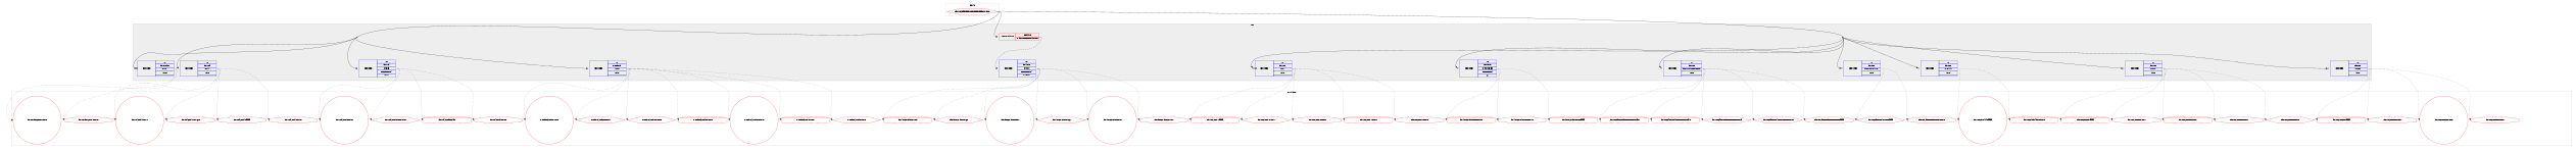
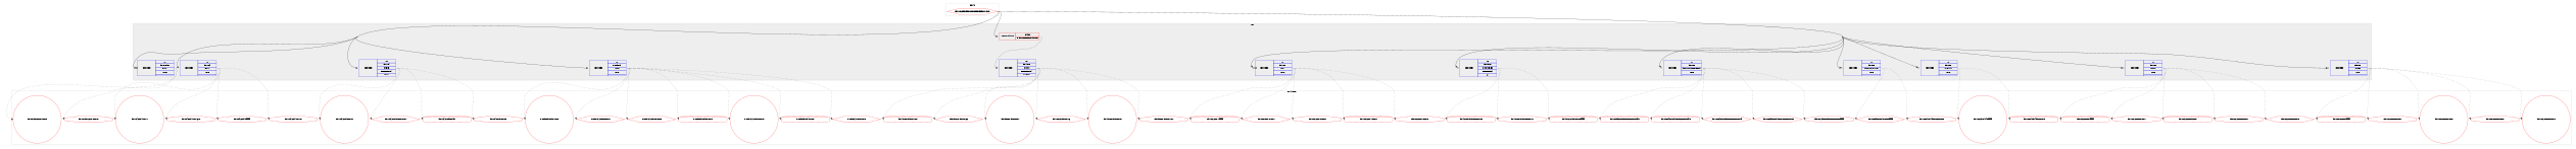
  digraph {
    compound=true
    concentrate=true
    fontname=Helvetica
    fontsize=10
    newrank=true
    rankdir=TB
    ranksep=1.5
    node [color=red fontname=Helvetica fontsize=10 shape=octagon]
    edge [arrowhead=vee headport=w style=dotted tailport=e weight=100]
    n1 [label="dev-ros/test_diagnostic_aggregator-1.8.10" shape=hexagon width=4]
    n2 [color=blue label=<<TABLE BORDER="0" CELLBORDER="1" CELLSPACING="0" CELLPADDING="4" WIDTH="220"><TR><TD ROWSPAN="6" CELLPADDING="30">pack_dep</TD></TR><TR><TD WIDTH="110">no</TD></TR><TR><TD>dev-python</TD></TR><TR><TD>empy</TD></TR><TR><TD>none</TD></TR><TR><TD></TD></TR></TABLE>> shape=none]
    n3 [color=blue label=<<TABLE BORDER="0" CELLBORDER="1" CELLSPACING="0" CELLPADDING="4" WIDTH="220"><TR><TD ROWSPAN="6" CELLPADDING="30">pack_dep</TD></TR><TR><TD WIDTH="110">no</TD></TR><TR><TD>dev-util</TD></TR><TR><TD>catkin</TD></TR><TR><TD>none</TD></TR><TR><TD></TD></TR></TABLE>> shape=none]
    n4 [color=blue label=<<TABLE BORDER="0" CELLBORDER="1" CELLSPACING="0" CELLPADDING="4" WIDTH="220"><TR><TD ROWSPAN="6" CELLPADDING="30">pack_dep</TD></TR><TR><TD WIDTH="110">no</TD></TR><TR><TD>dev-util</TD></TR><TR><TD>cmake</TD></TR><TR><TD>greaterequal</TD></TR><TR><TD>3.7.2</TD></TR></TABLE>> shape=none]
    n5 [color=blue label=<<TABLE BORDER="0" CELLBORDER="1" CELLSPACING="0" CELLPADDING="4" WIDTH="220"><TR><TD ROWSPAN="6" CELLPADDING="30">pack_dep</TD></TR><TR><TD WIDTH="110">no</TD></TR><TR><TD>sys-devel</TD></TR><TR><TD>make</TD></TR><TR><TD>none</TD></TR><TR><TD></TD></TR></TABLE>> shape=none]
    n6 [color=blue label=<<TABLE BORDER="0" CELLBORDER="1" CELLSPACING="0" CELLPADDING="4" WIDTH="220"><TR><TD ROWSPAN="6" CELLPADDING="30">pack_dep</TD></TR><TR><TD WIDTH="110">no</TD></TR><TR><TD>dev-lang</TD></TR><TR><TD>python</TD></TR><TR><TD>greaterequal</TD></TR><TR><TD>2.7.5-r2</TD></TR></TABLE>> shape=none]
-   n7 [label=<<TABLE BORDER="0" CELLBORDER="1" CELLSPACING="0" CELLPADDING="4"><TR><TD ROWSPAN="3" CELLPADDING="10">use_conditional</TD></TR><TR><TD>positive</TD></TR><TR><TD>python_targets_python2_7</TD></TR></TABLE>> shape=none]
+   n7 [label=<<TABLE BORDER="0" CELLBORDER="1" CELLSPACING="0" CELLPADDING="4"><TR><TD ROWSPAN="3" CELLPADDING="10">use_conditional</TD></TR><TR><TD>python</TD></TR><TR><TD>python_targets_python2_7</TD></TR></TABLE>> shape=none]
    n8 [color=blue label=<<TABLE BORDER="0" CELLBORDER="1" CELLSPACING="0" CELLPADDING="4" WIDTH="220"><TR><TD ROWSPAN="6" CELLPADDING="30">pack_dep</TD></TR><TR><TD WIDTH="110">no</TD></TR><TR><TD>dev-ros</TD></TR><TR><TD>rospy</TD></TR><TR><TD>none</TD></TR><TR><TD></TD></TR></TABLE>> shape=none]
    n9 [color=blue label=<<TABLE BORDER="0" CELLBORDER="1" CELLSPACING="0" CELLPADDING="4" WIDTH="220"><TR><TD ROWSPAN="6" CELLPADDING="30">pack_dep</TD></TR><TR><TD WIDTH="110">no</TD></TR><TR><TD>dev-lang</TD></TR><TR><TD>python-exec</TD></TR><TR><TD>greaterequal</TD></TR><TR><TD>2</TD></TR></TABLE>> shape=none]
    n10 [color=blue label=<<TABLE BORDER="0" CELLBORDER="1" CELLSPACING="0" CELLPADDING="4" WIDTH="220"><TR><TD ROWSPAN="6" CELLPADDING="30">pack_dep</TD></TR><TR><TD WIDTH="110">no</TD></TR><TR><TD>dev-ros</TD></TR><TR><TD>diagnostic_aggregator</TD></TR><TR><TD>none</TD></TR><TR><TD></TD></TR></TABLE>> shape=none]
    n11 [color=blue label=<<TABLE BORDER="0" CELLBORDER="1" CELLSPACING="0" CELLPADDING="4" WIDTH="220"><TR><TD ROWSPAN="6" CELLPADDING="30">pack_dep</TD></TR><TR><TD WIDTH="110">no</TD></TR><TR><TD>dev-ros</TD></TR><TR><TD>diagnostic_msgs</TD></TR><TR><TD>none</TD></TR><TR><TD></TD></TR></TABLE>> shape=none]
    n12 [color=blue label=<<TABLE BORDER="0" CELLBORDER="1" CELLSPACING="0" CELLPADDING="4" WIDTH="220"><TR><TD ROWSPAN="6" CELLPADDING="30">pack_dep</TD></TR><TR><TD WIDTH="110">no</TD></TR><TR><TD>dev-ros</TD></TR><TR><TD>pluginlib</TD></TR><TR><TD>none</TD></TR><TR><TD></TD></TR></TABLE>> shape=none]
    n13 [color=blue label=<<TABLE BORDER="0" CELLBORDER="1" CELLSPACING="0" CELLPADDING="4" WIDTH="220"><TR><TD ROWSPAN="6" CELLPADDING="30">pack_dep</TD></TR><TR><TD WIDTH="110">no</TD></TR><TR><TD>dev-ros</TD></TR><TR><TD>roscpp</TD></TR><TR><TD>none</TD></TR><TR><TD></TD></TR></TABLE>> shape=none]
    n14 [color=blue label=<<TABLE BORDER="0" CELLBORDER="1" CELLSPACING="0" CELLPADDING="4" WIDTH="220"><TR><TD ROWSPAN="6" CELLPADDING="30">pack_dep</TD></TR><TR><TD WIDTH="110">no</TD></TR><TR><TD>dev-ros</TD></TR><TR><TD>rostest</TD></TR><TR><TD>none</TD></TR><TR><TD></TD></TR></TABLE>> shape=none]
    n15 [label="dev-python/empy-3.3-r1" width=4]
    n16 [label="dev-python/empy-3.3.2" shape=circle width=4]
    n17 [label="dev-util/catkin-0.7.6-r1" width=4]
    n18 [label="dev-util/catkin-0.7.7" shape=circle width=4]
    n19 [label="dev-util/catkin-0.7.8" width=4]
    n20 [label="dev-util/catkin-9999" width=4]
    n21 [label="dev-util/cmake-3.10.0_rc4" shape=hexagon width=4]
    n22 [label="dev-util/cmake-3.7.2" shape=circle width=4]
    n23 [label="dev-util/cmake-3.8.2" width=4]
    n24 [label="dev-util/cmake-3.9.4" shape=cylinder width=4]
    n25 [label="sys-devel/make-3.80-r4" shape=cylinder width=4]
    n26 [label="sys-devel/make-3.81-r2" shape=hexagon width=4]
    n27 [label="sys-devel/make-3.82-r4" shape=hexagon width=4]
    n28 [label="sys-devel/make-4.0-r1" shape=circle width=4]
    n29 [label="sys-devel/make-4.1-r1" shape=hexagon width=4]
    n30 [label="sys-devel/make-4.2.1" shape=cylinder width=4]
    n31 [label="sys-devel/make-4.2.1-r1" shape=circle width=4]
    n32 [label="dev-lang/python-2.7.12" shape=cylinder width=4]
    n33 [label="dev-lang/python-2.7.14" width=4]
    n34 [label="dev-lang/python-3.4.5" shape=circle width=4]
-   n35 [label="dev-lang/python-3.4.6" shape=hexagon width=4]
+   n35 [label="dev-ros/python-3.4.6" shape=hexagon width=4]
    n36 [label="dev-lang/python-3.5.4" shape=circle width=4]
    n37 [label="dev-lang/python-3.6.3" shape=hexagon width=4]
    n38 [label="dev-lang/python-exec-2.4.4" width=4]
    n39 [label="dev-lang/python-exec-2.4.5" shape=cylinder width=4]
    n40 [label="dev-lang/python-exec-9999" shape=cylinder width=4]
    n41 [label="dev-ros/diagnostic_aggregator-1.8.10" shape=hexagon width=4]
    n42 [label="dev-ros/diagnostic_aggregator-1.8.9" shape=hexagon width=4]
    n43 [label="dev-ros/diagnostic_aggregator-1.9.0" shape=cylinder width=4]
    n44 [label="dev-ros/diagnostic_aggregator-1.9.2" shape=cylinder width=4]
    n45 [label="dev-ros/diagnostic_aggregator-9999" width=4]
-   n46 [label="dev-ros/diagnostic_msgs-1.12.5" width=4]
+   n46 [label="dev-ros/pluginlib_msgs-1.12.5" width=4]
    n47 [label="dev-ros/diagnostic_msgs-9999" shape=hexagon width=4]
    n48 [label="dev-ros/pluginlib-1.11.1-r1" shape=cylinder width=4]
    n49 [label="dev-ros/pluginlib-9999" shape=circle width=4]
    n50 [label="dev-ros/roscpp-1.13.0" shape=hexagon width=4]
    n51 [label="dev-ros/roscpp-1.13.1" width=4]
    n52 [label="dev-ros/roscpp-1.13.2" shape=cylinder width=4]
    n53 [label="dev-ros/roscpp-1.13.4" width=4]
    n54 [label="dev-ros/roscpp-9999" shape=cylinder width=4]
    n55 [label="dev-ros/rospy-1.13.0" width=4]
    n56 [label="dev-ros/rospy-1.13.1" shape=cylinder width=4]
    n57 [label="dev-ros/rospy-1.13.2" width=4]
    n58 [label="dev-ros/rospy-1.13.4" shape=hexagon width=4]
    n59 [label="dev-ros/rospy-9999" shape=cylinder width=4]
+   n60 [label="dev-ros/rostest-1.13.0" shape=circle width=4]
    n61 [label="dev-ros/rostest-1.13.1" width=4]
    n62 [label="dev-ros/rostest-1.13.2" shape=circle width=4]
    n63 [label="dev-ros/rostest-1.13.4" width=4]
    n64 [label="dev-ros/rostest-9999" shape=cylinder width=4]
    subgraph cluster_1 {
      color=gray
      label=<<i>ebuild</i>>
      rank=same
      n1
    }
    subgraph cluster_2 {
      color=gray
      label=<<i>dependencies</i>>
      subgraph cluster_3 {
        color=gray
        fillcolor="#eeeeee"
        label=<<i>compile</i>>
        style=filled
        subgraph sub_4 {
          color=gray
          fillcolor="#eeeeee"
          label=<<i>compile</i>>
          style=filled
          n2
        }
        subgraph sub_5 {
          color=gray
          fillcolor="#eeeeee"
          label=<<i>compile</i>>
          style=filled
          n3
        }
        subgraph sub_6 {
          color=gray
          fillcolor="#eeeeee"
          label=<<i>compile</i>>
          style=filled
          n4
        }
        subgraph sub_7 {
          color=gray
          fillcolor="#eeeeee"
          label=<<i>compile</i>>
          style=filled
          n5
        }
      }
      subgraph cluster_8 {
        color=gray
        fillcolor="#eeeeee"
        label=<<i>compile and run</i>>
        style=filled
        subgraph sub_9 {
          color=gray
          fillcolor="#eeeeee"
          label=<<i>compile and run</i>>
          style=filled
          n7
          subgraph sub_10 {
            color=gray
            fillcolor="#eeeeee"
            label=<<i>compile and run</i>>
            style=filled
            n6
          }
        }
        subgraph sub_11 {
          color=gray
          fillcolor="#eeeeee"
          label=<<i>compile and run</i>>
          style=filled
          n8
        }
        subgraph sub_12 {
          color=gray
          fillcolor="#eeeeee"
          label=<<i>compile and run</i>>
          style=filled
          n9
        }
        subgraph sub_13 {
          color=gray
          fillcolor="#eeeeee"
          label=<<i>compile and run</i>>
          style=filled
          n10
        }
        subgraph sub_14 {
          color=gray
          fillcolor="#eeeeee"
          label=<<i>compile and run</i>>
          style=filled
          n11
        }
        subgraph sub_15 {
          color=gray
          fillcolor="#eeeeee"
          label=<<i>compile and run</i>>
          style=filled
          n12
        }
        subgraph sub_16 {
          color=gray
          fillcolor="#eeeeee"
          label=<<i>compile and run</i>>
          style=filled
          n13
        }
        subgraph sub_17 {
          color=gray
          fillcolor="#eeeeee"
          label=<<i>compile and run</i>>
          style=filled
          n14
        }
      }
      subgraph cluster_18 {
        color=gray
        fillcolor="#eeeeee"
        label=<<i>run</i>>
        style=filled
      }
    }
    subgraph cluster_19 {
      color=gray
      label=<<i>candidates</i>>
      rank=same
      subgraph sub_20 {
        color=black
        label=<<i>candidates</i>>
        nodesep=1
        rank=same
        n15
        n16
      }
      subgraph sub_21 {
        color=black
        label=<<i>candidates</i>>
        nodesep=1
        rank=same
        n17
        n18
        n19
        n20
      }
      subgraph sub_22 {
        color=black
        label=<<i>candidates</i>>
        nodesep=1
        rank=same
        n21
        n22
        n23
        n24
      }
      subgraph sub_23 {
        color=black
        label=<<i>candidates</i>>
        nodesep=1
        rank=same
        n25
        n26
        n27
        n28
        n29
        n30
        n31
      }
      subgraph sub_24 {
        color=black
        label=<<i>candidates</i>>
        nodesep=1
        rank=same
        n32
        n33
        n34
        n35
        n36
        n37
      }
      subgraph sub_25 {
        color=black
        label=<<i>candidates</i>>
        nodesep=1
        rank=same
        n38
        n39
        n40
      }
      subgraph sub_26 {
        color=black
        label=<<i>candidates</i>>
        nodesep=1
        rank=same
        n41
        n42
        n43
        n44
        n45
      }
      subgraph sub_27 {
        color=black
        label=<<i>candidates</i>>
        nodesep=1
        rank=same
        n46
        n47
      }
      subgraph sub_28 {
        color=black
        label=<<i>candidates</i>>
        nodesep=1
        rank=same
        n48
        n49
      }
      subgraph sub_29 {
        color=black
        label=<<i>candidates</i>>
        nodesep=1
        rank=same
        n50
        n51
        n52
        n53
        n54
      }
      subgraph sub_30 {
        color=black
        label=<<i>candidates</i>>
        nodesep=1
        rank=same
        n55
        n56
        n57
        n58
        n59
      }
      subgraph sub_31 {
        color=black
        label=<<i>candidates</i>>
        nodesep=1
        rank=same
+       n60
        n61
        n62
        n63
        n64
      }
    }
    n1 -> n2 [style=solid weight=20]
    n1 -> n3 [style=solid weight=20]
    n1 -> n4 [style=solid weight=20]
    n1 -> n5 [style=solid weight=20]
    n1 -> n7 [style=solid weight=20]
    n1 -> n8 [arrowhead=odotvee style=solid weight=20]
    n1 -> n9 [arrowhead=odotvee style=solid weight=20]
    n1 -> n10 [arrowhead=odotvee style=solid weight=20]
    n1 -> n11 [arrowhead=odotvee style=solid weight=20]
    n1 -> n12 [arrowhead=odotvee style=solid weight=20]
    n1 -> n13 [arrowhead=odotvee style=solid weight=20]
    n1 -> n14 [arrowhead=odotvee style=solid weight=20]
    n2 -> n15
    n2 -> n16
    n3 -> n17
    n3 -> n18
    n3 -> n19
    n3 -> n20
    n4 -> n21
    n4 -> n22
    n4 -> n23
    n4 -> n24
    n5 -> n25
    n5 -> n26
    n5 -> n27
    n5 -> n28
    n5 -> n29
    n5 -> n30
    n5 -> n31
    n6 -> n32
    n6 -> n33
    n6 -> n34
    n6 -> n35
    n6 -> n36
    n6 -> n37
    n7 -> n6 [style=dashed weight=20]
    n8 -> n55
    n8 -> n56
    n8 -> n57
    n8 -> n58
    n8 -> n59
    n9 -> n38
    n9 -> n39
    n9 -> n40
    n10 -> n41
    n10 -> n42
    n10 -> n43
    n10 -> n44
    n10 -> n45
    n11 -> n46
    n11 -> n47
    n12 -> n48
    n12 -> n49
    n13 -> n50
    n13 -> n51
    n13 -> n52
    n13 -> n53
    n13 -> n54
+   n14 -> n60
    n14 -> n61
    n14 -> n62
    n14 -> n63
    n14 -> n64
  }
